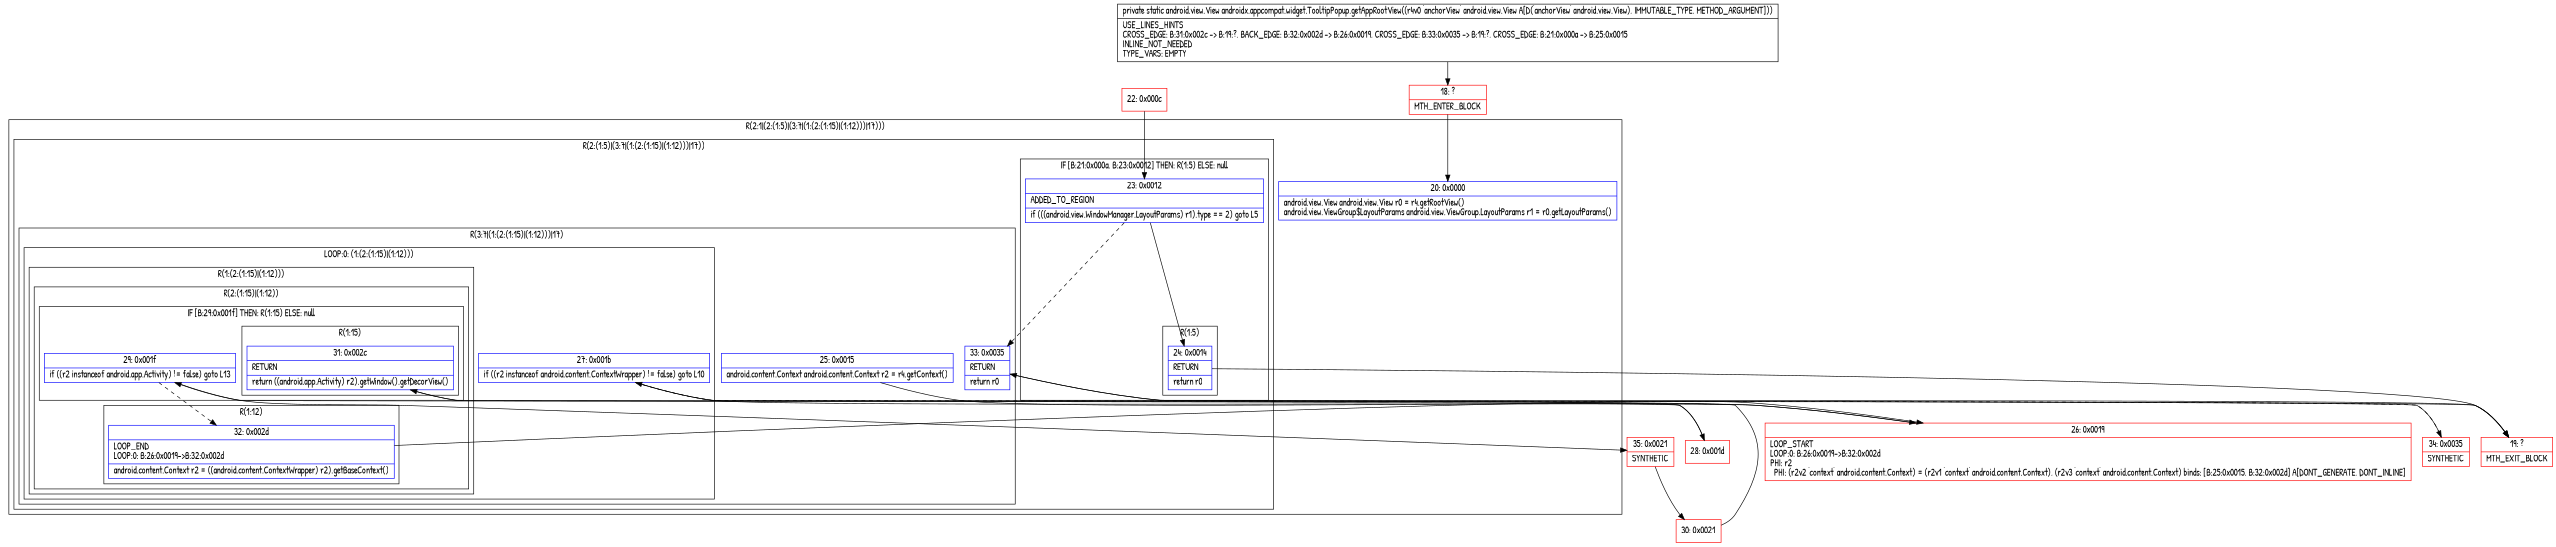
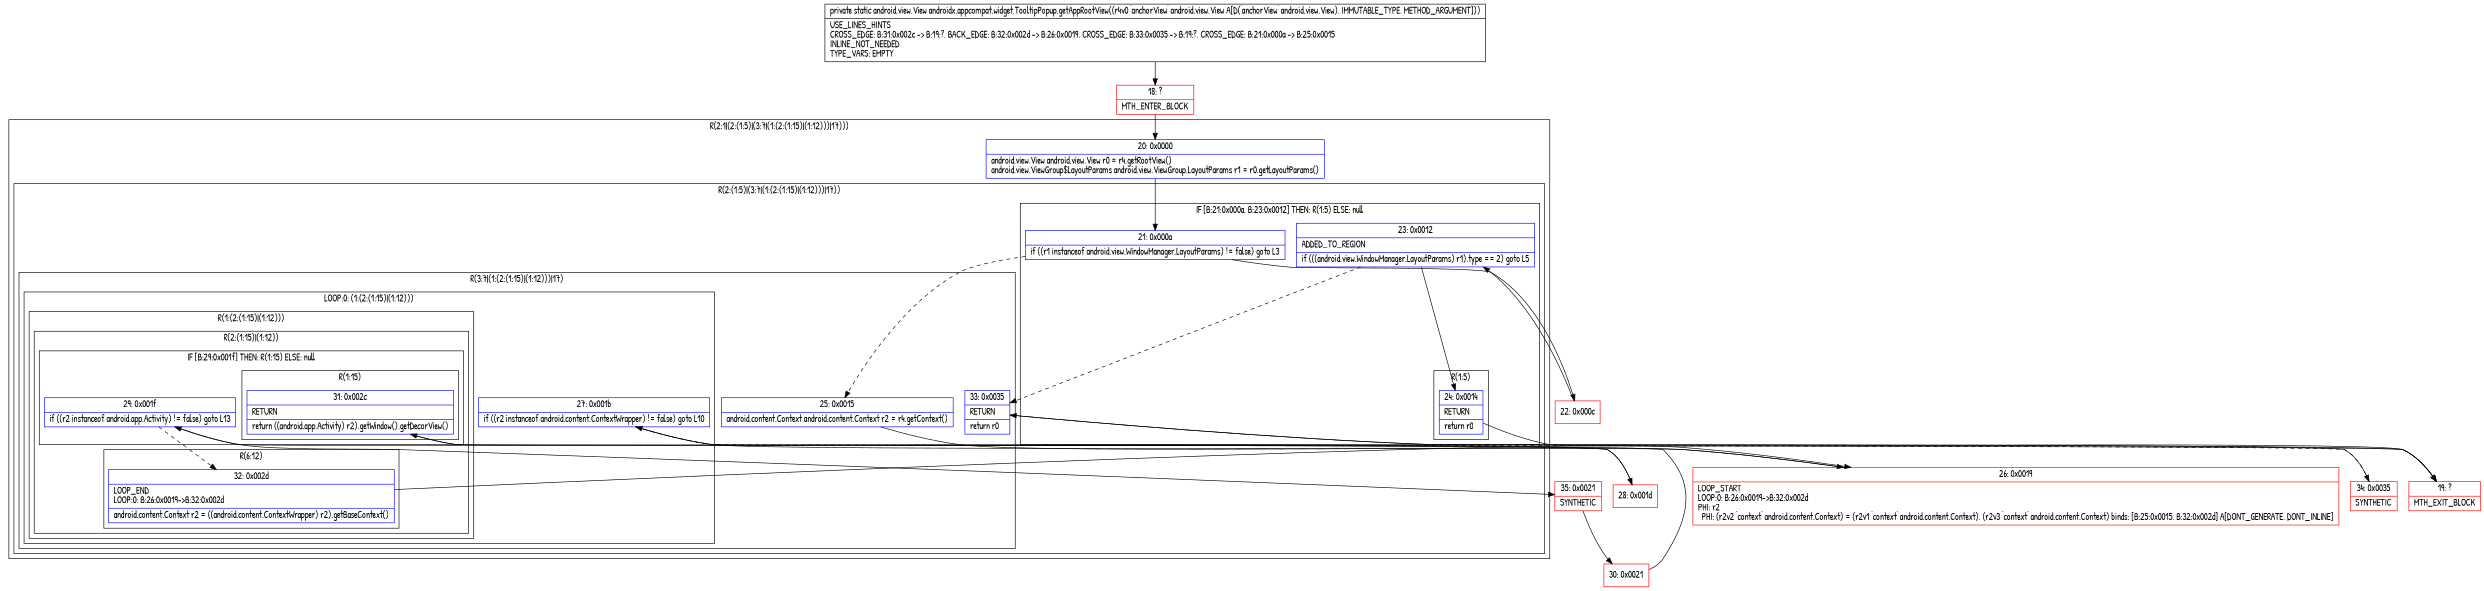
  digraph {
    fontname="Patrick Hand"
    node [color=blue fontname="Patrick Hand" shape=record]
    edge [fontname="Patrick Hand"]
    n1 [label="{24\:\ 0x0014|RETURN\l|return r0\l}"]
+   n2 [label="{21\:\ 0x000a|if ((r1 instanceof android.view.WindowManager.LayoutParams) != false) goto L3\l}"]
    n3 [label="{23\:\ 0x0012|ADDED_TO_REGION\l|if (((android.view.WindowManager.LayoutParams) r1).type == 2) goto L5\l}"]
    n4 [label="{31\:\ 0x002c|RETURN\l|return ((android.app.Activity) r2).getWindow().getDecorView()\l}"]
    n5 [label="{29\:\ 0x001f|if ((r2 instanceof android.app.Activity) != false) goto L13\l}"]
    n6 [label="{32\:\ 0x002d|LOOP_END\lLOOP:0: B:26:0x0019\-\>B:32:0x002d\l|android.content.Context r2 = ((android.content.ContextWrapper) r2).getBaseContext()\l}"]
    n7 [label="{27\:\ 0x001b|if ((r2 instanceof android.content.ContextWrapper) != false) goto L10\l}"]
    n8 [label="{25\:\ 0x0015|android.content.Context android.content.Context r2 = r4.getContext()\l}"]
    n9 [label="{33\:\ 0x0035|RETURN\l|return r0\l}"]
    n10 [label="{20\:\ 0x0000|android.view.View android.view.View r0 = r4.getRootView()\landroid.view.ViewGroup$LayoutParams android.view.ViewGroup.LayoutParams r1 = r0.getLayoutParams()\l}"]
    n11 [color=red label="{19\:\ ?|MTH_EXIT_BLOCK\l}"]
    n12 [color=red label="{22\:\ 0x000c}"]
    n13 [color=red label="{35\:\ 0x0021|SYNTHETIC\l}"]
    n14 [color=red label="{26\:\ 0x0019|LOOP_START\lLOOP:0: B:26:0x0019\-\>B:32:0x002d\lPHI: r2 \l  PHI: (r2v2 'context' android.content.Context) = (r2v1 'context' android.content.Context), (r2v3 'context' android.content.Context) binds: [B:25:0x0015, B:32:0x002d] A[DONT_GENERATE, DONT_INLINE]\l}"]
    n15 [color=red label="{28\:\ 0x001d}"]
    n16 [color=red label="{34\:\ 0x0035|SYNTHETIC\l}"]
    n17 [color=red label="{30\:\ 0x0021}"]
    n18 [color=red label="{18\:\ ?|MTH_ENTER_BLOCK\l}"]
    n19 [label="{private static android.view.View androidx.appcompat.widget.TooltipPopup.getAppRootView((r4v0 'anchorView' android.view.View A[D('anchorView' android.view.View), IMMUTABLE_TYPE, METHOD_ARGUMENT]))  | USE_LINES_HINTS\lCROSS_EDGE: B:31:0x002c \-\> B:19:?, BACK_EDGE: B:32:0x002d \-\> B:26:0x0019, CROSS_EDGE: B:33:0x0035 \-\> B:19:?, CROSS_EDGE: B:21:0x000a \-\> B:25:0x0015\lINLINE_NOT_NEEDED\lTYPE_VARS: EMPTY\l}" color=""]
    subgraph cluster_1 {
      label="R(2:1|(2:(1:5)|(3:7|(1:(2:(1:15)|(1:12)))|17)))"
      n10
      subgraph cluster_2 {
        label="R(2:(1:5)|(3:7|(1:(2:(1:15)|(1:12)))|17))"
        subgraph cluster_3 {
          label="IF [B:21:0x000a, B:23:0x0012] THEN: R(1:5) ELSE: null"
+         n2
          n3
          subgraph cluster_4 {
            label="R(1:5)"
            n1
          }
        }
        subgraph cluster_5 {
          label="R(3:7|(1:(2:(1:15)|(1:12)))|17)"
          n8
          n9
          subgraph cluster_6 {
            label="LOOP:0: (1:(2:(1:15)|(1:12)))"
            n7
            subgraph cluster_7 {
              label="R(1:(2:(1:15)|(1:12)))"
              subgraph cluster_8 {
                label="R(2:(1:15)|(1:12))"
                subgraph cluster_9 {
                  label="IF [B:29:0x001f] THEN: R(1:15) ELSE: null"
                  n5
                  subgraph cluster_10 {
                    label="R(1:15)"
                    n4
                  }
                }
                subgraph cluster_11 {
-                 label="R(1:12)"
+                 label="R(6:12)"
                  n6
                }
              }
            }
          }
        }
      }
    }
    n1 -> n11
+   n2 -> n8 [style=dashed]
+   n2 -> n12
    n3 -> n1
    n3 -> n9 [style=dashed]
    n4 -> n11
    n5 -> n6 [style=dashed]
    n5 -> n13
    n6 -> n14
    n7 -> n15
    n7 -> n16 [style=dashed]
    n8 -> n14
    n9 -> n11
+   n10 -> n2
    n12 -> n3
    n13 -> n17
    n14 -> n7
    n15 -> n5
    n16 -> n9
    n17 -> n4
    n18 -> n10
    n19 -> n18
  }
